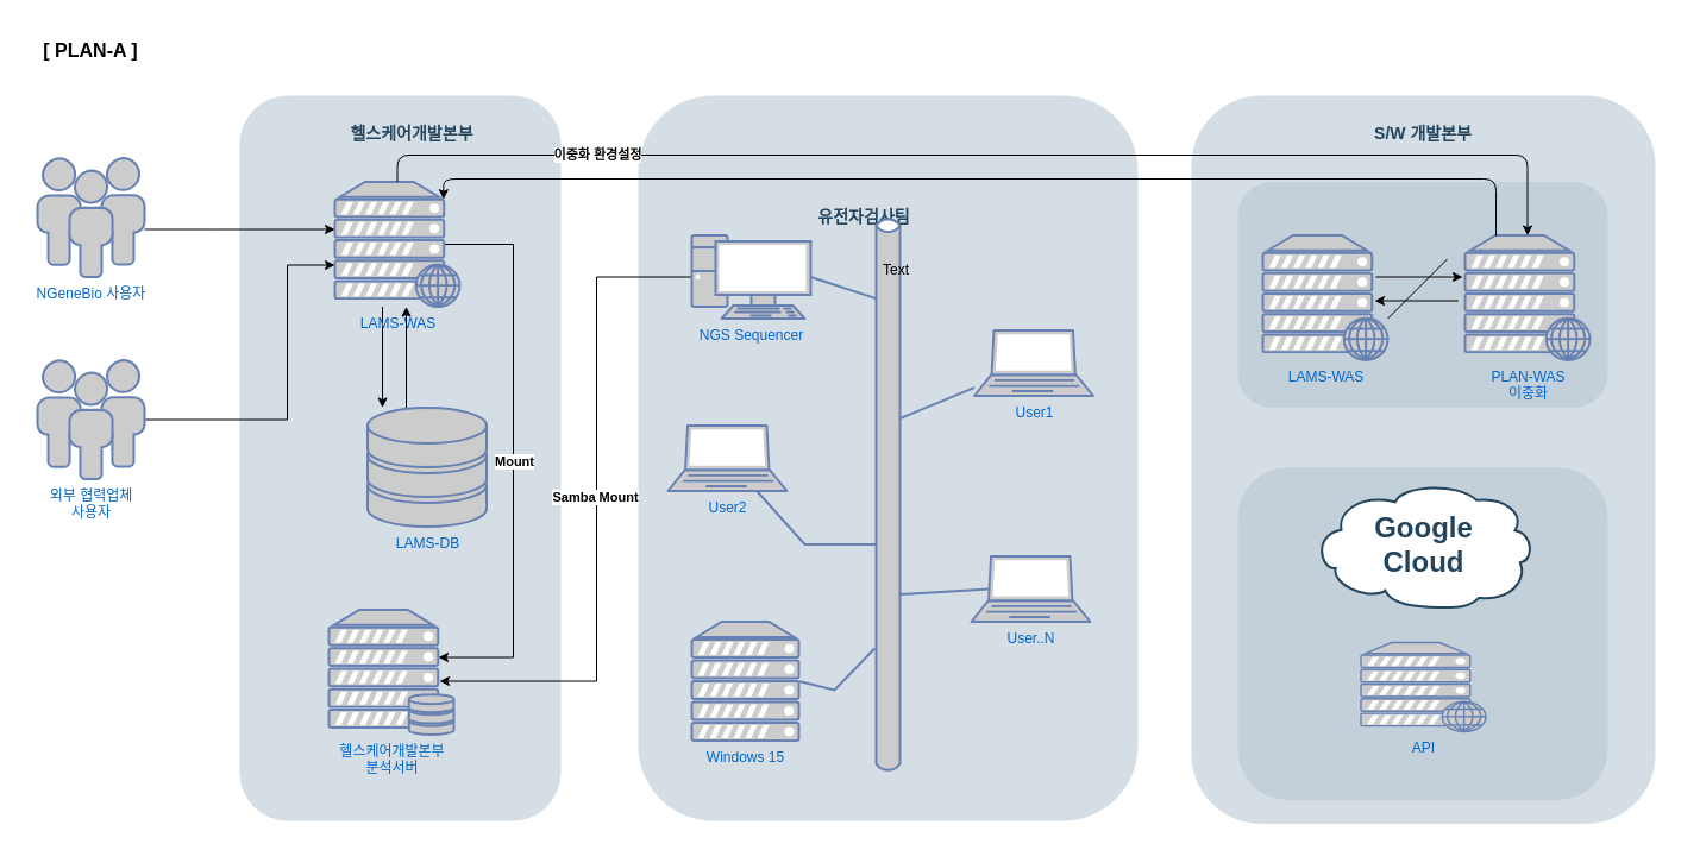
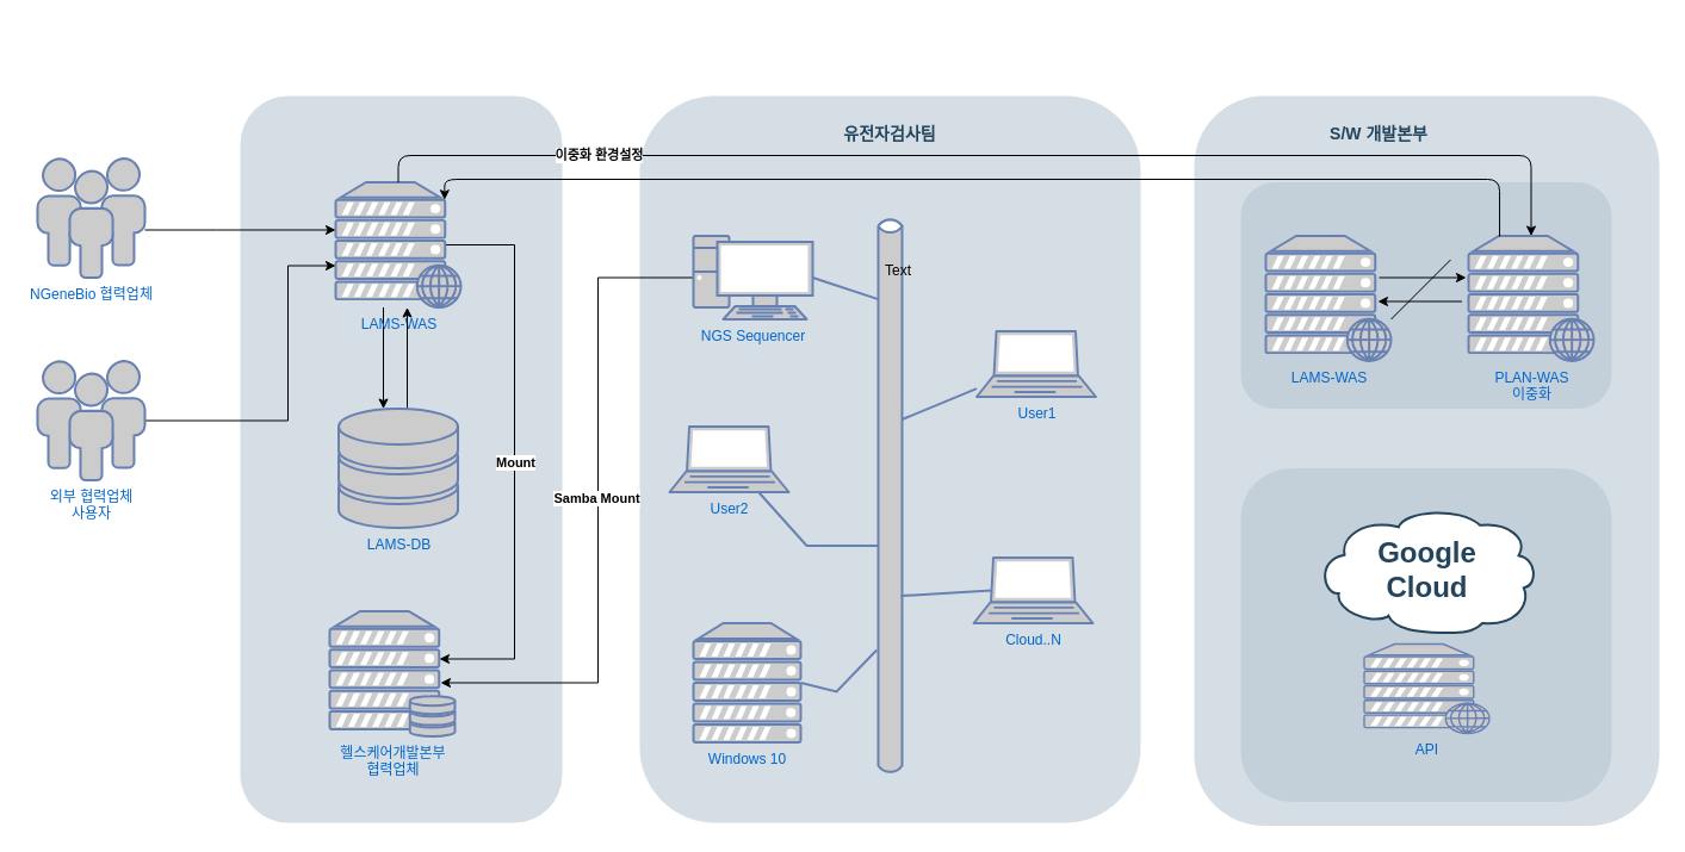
  <mxCell id="0" />
  <mxCell id="1" parent="0" />
  <mxCell id="2" value="" style="rounded=1;whiteSpace=wrap;html=1;strokeColor=none;fillColor=#BAC8D3;fontSize=24;fontColor=#23445D;align=center;opacity=60;" vertex="1" parent="1"><mxGeometry x="1001" y="80" width="390" height="612.5" as="geometry" /></mxCell>
  <mxCell id="3" value="" style="rounded=1;whiteSpace=wrap;html=1;strokeColor=none;fillColor=#BAC8D3;fontSize=24;fontColor=#23445D;align=center;opacity=60;" vertex="1" parent="1"><mxGeometry x="1040" y="392.5" width="311" height="280" as="geometry" /></mxCell>
  <mxCell id="4" value="" style="rounded=1;whiteSpace=wrap;html=1;strokeColor=none;fillColor=#BAC8D3;fontSize=24;fontColor=#23445D;align=center;opacity=60;" vertex="1" parent="1"><mxGeometry x="1040" y="152.5" width="311" height="190" as="geometry" /></mxCell>
  <mxCell id="5" value="" style="rounded=1;whiteSpace=wrap;html=1;strokeColor=none;fillColor=#BAC8D3;fontSize=24;fontColor=#23445D;align=center;opacity=60;" vertex="1" parent="1"><mxGeometry x="536" y="80" width="420" height="610" as="geometry" /></mxCell>
  <mxCell id="6" value="" style="rounded=1;whiteSpace=wrap;html=1;strokeColor=none;fillColor=#BAC8D3;fontSize=24;fontColor=#23445D;align=center;opacity=60;" vertex="1" parent="1"><mxGeometry x="201" y="80" width="270" height="610" as="geometry" /></mxCell>
- <mxCell id="7" value="헬스케어개발본부&lt;br&gt;분석서버" style="fontColor=#0066CC;verticalAlign=top;verticalLabelPosition=bottom;labelPosition=center;align=center;html=1;outlineConnect=0;fillColor=#CCCCCC;strokeColor=#6881B3;gradientColor=none;gradientDirection=north;strokeWidth=2;shape=mxgraph.networks.server_storage;" vertex="1" parent="1"><mxGeometry x="276" y="512.5" width="105" height="105" as="geometry" /></mxCell>
+ <mxCell id="7" value="헬스케어개발본부&lt;br&gt;협력업체" style="fontColor=#0066CC;verticalAlign=top;verticalLabelPosition=bottom;labelPosition=center;align=center;html=1;outlineConnect=0;fillColor=#CCCCCC;strokeColor=#6881B3;gradientColor=none;gradientDirection=north;strokeWidth=2;shape=mxgraph.networks.server_storage;" vertex="1" parent="1"><mxGeometry x="276" y="512.5" width="105" height="105" as="geometry" /></mxCell>
  <mxCell id="8" value="" style="edgeStyle=orthogonalEdgeStyle;rounded=0;orthogonalLoop=1;jettySize=auto;html=1;" edge="1" parent="1" source="11" target="13"><mxGeometry relative="1" as="geometry"><Array as="points"><mxPoint x="321" y="302.5" /><mxPoint x="321" y="302.5" /></Array></mxGeometry></mxCell>
  <mxCell id="9" style="edgeStyle=orthogonalEdgeStyle;rounded=0;orthogonalLoop=1;jettySize=auto;html=1;exitX=0.88;exitY=0.5;exitDx=0;exitDy=0;exitPerimeter=0;" edge="1" parent="1" source="11"><mxGeometry relative="1" as="geometry"><mxPoint x="368" y="552.5" as="targetPoint" /><Array as="points"><mxPoint x="431" y="205.5" /><mxPoint x="431" y="552.5" /><mxPoint x="368" y="552.5" /></Array></mxGeometry></mxCell>
  <mxCell id="10" value="Mount" style="edgeLabel;html=1;align=center;verticalAlign=middle;resizable=0;points=[];fontStyle=1" vertex="1" connectable="0" parent="9"><mxGeometry x="-0.15" y="2" relative="1" as="geometry"><mxPoint x="-2" y="41" as="offset" /></mxGeometry></mxCell>
  <mxCell id="11" value="LAMS-WAS" style="fontColor=#0066CC;verticalAlign=top;verticalLabelPosition=bottom;labelPosition=center;align=center;html=1;outlineConnect=0;fillColor=#CCCCCC;strokeColor=#6881B3;gradientColor=none;gradientDirection=north;strokeWidth=2;shape=mxgraph.networks.web_server;" vertex="1" parent="1"><mxGeometry x="281" y="152.5" width="105" height="105" as="geometry" /></mxCell>
  <mxCell id="12" value="" style="edgeStyle=orthogonalEdgeStyle;rounded=0;orthogonalLoop=1;jettySize=auto;html=1;" edge="1" parent="1" source="13" target="11"><mxGeometry relative="1" as="geometry"><Array as="points"><mxPoint x="341" y="302.5" /><mxPoint x="341" y="302.5" /></Array></mxGeometry></mxCell>
- <mxCell id="13" value="LAMS-DB" style="fontColor=#0066CC;verticalAlign=top;verticalLabelPosition=bottom;labelPosition=center;align=center;html=1;outlineConnect=0;fillColor=#CCCCCC;strokeColor=#6881B3;gradientColor=none;gradientDirection=north;strokeWidth=2;shape=mxgraph.networks.storage;" vertex="1" parent="1"><mxGeometry x="308.5" y="342.5" width="100" height="100" as="geometry" /></mxCell>
+ <mxCell id="13" value="LAMS-DB" style="fontColor=#0066CC;verticalAlign=top;verticalLabelPosition=bottom;labelPosition=center;align=center;html=1;outlineConnect=0;fillColor=#CCCCCC;strokeColor=#6881B3;gradientColor=none;gradientDirection=north;strokeWidth=2;shape=mxgraph.networks.storage;" vertex="1" parent="1"><mxGeometry x="283.5" y="342.5" width="100" height="100" as="geometry" /></mxCell>
  <mxCell id="14" value="LAMS-WAS" style="fontColor=#0066CC;verticalAlign=top;verticalLabelPosition=bottom;labelPosition=center;align=center;html=1;outlineConnect=0;fillColor=#CCCCCC;strokeColor=#6881B3;gradientColor=none;gradientDirection=north;strokeWidth=2;shape=mxgraph.networks.web_server;direction=east;" vertex="1" parent="1"><mxGeometry x="1061" y="197.5" width="105" height="105" as="geometry" /></mxCell>
  <mxCell id="15" value="API" style="fontColor=#0066CC;verticalAlign=top;verticalLabelPosition=bottom;labelPosition=center;align=center;html=1;outlineConnect=0;fillColor=#CCCCCC;strokeColor=#6881B3;gradientColor=none;gradientDirection=north;strokeWidth=2;shape=mxgraph.networks.web_server;" vertex="1" parent="1"><mxGeometry x="1143.5" y="540" width="105" height="75" as="geometry" /></mxCell>
  <mxCell id="16" style="edgeStyle=orthogonalEdgeStyle;rounded=0;orthogonalLoop=1;jettySize=auto;html=1;" edge="1" parent="1" source="17" target="11"><mxGeometry relative="1" as="geometry"><Array as="points"><mxPoint x="241" y="352.5" /><mxPoint x="241" y="222.5" /></Array></mxGeometry></mxCell>
  <mxCell id="17" value="외부 협력업체&lt;br&gt;사용자" style="fontColor=#0066CC;verticalAlign=top;verticalLabelPosition=bottom;labelPosition=center;align=center;html=1;outlineConnect=0;fillColor=#CCCCCC;strokeColor=#6881B3;gradientColor=none;gradientDirection=north;strokeWidth=2;shape=mxgraph.networks.users;" vertex="1" parent="1"><mxGeometry x="31" y="302.5" width="90" height="100" as="geometry" /></mxCell>
- <mxCell id="18" value="&lt;font color=&quot;#23445d&quot;&gt;헬스케어개발본부&lt;/font&gt;" style="rounded=1;whiteSpace=wrap;html=1;strokeColor=none;fillColor=none;fontSize=14;fontColor=#742B21;align=center;fontStyle=1" vertex="1" parent="1"><mxGeometry x="276" y="102.5" width="140" height="19" as="geometry" /></mxCell>
  <mxCell id="19" style="edgeStyle=orthogonalEdgeStyle;rounded=0;orthogonalLoop=1;jettySize=auto;html=1;" edge="1" parent="1" source="20" target="11"><mxGeometry relative="1" as="geometry"><Array as="points"><mxPoint x="181" y="192.5" /><mxPoint x="181" y="192.5" /></Array></mxGeometry></mxCell>
- <mxCell id="20" value="NGeneBio 사용자" style="fontColor=#0066CC;verticalAlign=top;verticalLabelPosition=bottom;labelPosition=center;align=center;html=1;outlineConnect=0;fillColor=#CCCCCC;strokeColor=#6881B3;gradientColor=none;gradientDirection=north;strokeWidth=2;shape=mxgraph.networks.users;" vertex="1" parent="1"><mxGeometry x="31" y="132.5" width="90" height="100" as="geometry" /></mxCell>
+ <mxCell id="20" value="NGeneBio 협력업체" style="fontColor=#0066CC;verticalAlign=top;verticalLabelPosition=bottom;labelPosition=center;align=center;html=1;outlineConnect=0;fillColor=#CCCCCC;strokeColor=#6881B3;gradientColor=none;gradientDirection=north;strokeWidth=2;shape=mxgraph.networks.users;" vertex="1" parent="1"><mxGeometry x="31" y="132.5" width="90" height="100" as="geometry" /></mxCell>
  <mxCell id="21" style="edgeStyle=orthogonalEdgeStyle;rounded=0;orthogonalLoop=1;jettySize=auto;html=1;exitX=0;exitY=0.5;exitDx=0;exitDy=0;exitPerimeter=0;" edge="1" parent="1" source="23"><mxGeometry relative="1" as="geometry"><mxPoint x="604" y="187.5" as="sourcePoint" /><mxPoint x="369" y="572.5" as="targetPoint" /><Array as="points"><mxPoint x="501" y="233" /><mxPoint x="501" y="573" /></Array></mxGeometry></mxCell>
  <mxCell id="22" value="Samba Mount" style="edgeLabel;html=1;align=center;verticalAlign=middle;resizable=0;points=[];fontStyle=1" vertex="1" connectable="0" parent="21"><mxGeometry x="-0.282" y="-2" relative="1" as="geometry"><mxPoint y="67" as="offset" /></mxGeometry></mxCell>
  <mxCell id="23" value="NGS Sequencer" style="fontColor=#0066CC;verticalAlign=top;verticalLabelPosition=bottom;labelPosition=center;align=center;html=1;outlineConnect=0;fillColor=#CCCCCC;strokeColor=#6881B3;gradientColor=none;gradientDirection=north;strokeWidth=2;shape=mxgraph.networks.pc;" vertex="1" parent="1"><mxGeometry x="581" y="197.5" width="100" height="70" as="geometry" /></mxCell>
- <mxCell id="24" value="&lt;font color=&quot;#23445d&quot;&gt;유전자검사팀&lt;/font&gt;" style="rounded=1;whiteSpace=wrap;html=1;strokeColor=none;fillColor=none;fontSize=14;fontColor=#742B21;align=center;fontStyle=1" vertex="1" parent="1"><mxGeometry x="656" y="172.5" width="140" height="19" as="geometry" /></mxCell>
+ <mxCell id="24" value="&lt;font color=&quot;#23445d&quot;&gt;유전자검사팀&lt;/font&gt;" style="rounded=1;whiteSpace=wrap;html=1;strokeColor=none;fillColor=none;fontSize=14;fontColor=#742B21;align=center;fontStyle=1" vertex="1" parent="1"><mxGeometry x="676" y="102.5" width="140" height="19" as="geometry" /></mxCell>
  <mxCell id="25" value="User1" style="fontColor=#0066CC;verticalAlign=top;verticalLabelPosition=bottom;labelPosition=center;align=center;html=1;outlineConnect=0;fillColor=#CCCCCC;strokeColor=#6881B3;gradientColor=none;gradientDirection=north;strokeWidth=2;shape=mxgraph.networks.laptop;" vertex="1" parent="1"><mxGeometry x="818.5" y="277.5" width="100" height="55" as="geometry" /></mxCell>
  <mxCell id="26" value="User2" style="fontColor=#0066CC;verticalAlign=top;verticalLabelPosition=bottom;labelPosition=center;align=center;html=1;outlineConnect=0;fillColor=#CCCCCC;strokeColor=#6881B3;gradientColor=none;gradientDirection=north;strokeWidth=2;shape=mxgraph.networks.laptop;" vertex="1" parent="1"><mxGeometry x="561" y="357.5" width="100" height="55" as="geometry" /></mxCell>
- <mxCell id="27" value="User..N" style="fontColor=#0066CC;verticalAlign=top;verticalLabelPosition=bottom;labelPosition=center;align=center;html=1;outlineConnect=0;fillColor=#CCCCCC;strokeColor=#6881B3;gradientColor=none;gradientDirection=north;strokeWidth=2;shape=mxgraph.networks.laptop;" vertex="1" parent="1"><mxGeometry x="816" y="467.5" width="100" height="55" as="geometry" /></mxCell>
+ <mxCell id="27" value="Cloud..N" style="fontColor=#0066CC;verticalAlign=top;verticalLabelPosition=bottom;labelPosition=center;align=center;html=1;outlineConnect=0;fillColor=#CCCCCC;strokeColor=#6881B3;gradientColor=none;gradientDirection=north;strokeWidth=2;shape=mxgraph.networks.laptop;" vertex="1" parent="1"><mxGeometry x="816" y="467.5" width="100" height="55" as="geometry" /></mxCell>
  <mxCell id="28" value="" style="html=1;fillColor=#CCCCCC;strokeColor=#6881B3;gradientColor=none;gradientDirection=north;strokeWidth=2;shape=mxgraph.networks.bus;gradientColor=none;gradientDirection=north;fontColor=#ffffff;perimeter=backbonePerimeter;backboneSize=20;horizontal=1;rotation=-90;" vertex="1" parent="1"><mxGeometry x="511.63" y="405.63" width="468.75" height="20" as="geometry" /></mxCell>
  <mxCell id="29" value="" style="strokeColor=#6881B3;edgeStyle=none;rounded=0;endArrow=none;html=1;strokeWidth=2;exitX=0.255;exitY=0.9;exitDx=0;exitDy=0;exitPerimeter=0;entryX=0.15;entryY=0.5;entryDx=0;entryDy=0;entryPerimeter=0;" edge="1" parent="1" target="27"><mxGeometry relative="1" as="geometry"><mxPoint x="755" y="499.525" as="sourcePoint" /><mxPoint x="817" y="497.02" as="targetPoint" /></mxGeometry></mxCell>
  <mxCell id="30" value="" style="strokeColor=#6881B3;edgeStyle=none;rounded=0;endArrow=none;html=1;strokeWidth=2;" edge="1" parent="1" source="26" target="28"><mxGeometry relative="1" as="geometry"><mxPoint x="986" y="467.5" as="sourcePoint" /><Array as="points"><mxPoint x="676" y="457.5" /></Array></mxGeometry></mxCell>
  <mxCell id="31" value="" style="strokeColor=#6881B3;edgeStyle=none;rounded=0;endArrow=none;html=1;strokeWidth=2;exitX=1;exitY=0.5;exitDx=0;exitDy=0;exitPerimeter=0;" edge="1" parent="1" source="43"><mxGeometry relative="1" as="geometry"><mxPoint x="633.995" y="500" as="sourcePoint" /><Array as="points"><mxPoint x="701" y="580" /></Array><mxPoint x="734.673" y="545" as="targetPoint" /></mxGeometry></mxCell>
  <mxCell id="32" value="" style="strokeColor=#6881B3;edgeStyle=none;rounded=0;endArrow=none;html=1;strokeWidth=2;" edge="1" parent="1" source="25"><mxGeometry relative="1" as="geometry"><mxPoint x="1046" y="607.5" as="sourcePoint" /><mxPoint x="756" y="351.5" as="targetPoint" /><Array as="points" /></mxGeometry></mxCell>
  <mxCell id="33" value="" style="strokeColor=#6881B3;edgeStyle=none;rounded=0;endArrow=none;html=1;strokeWidth=2;entryX=0.852;entryY=0;entryDx=0;entryDy=0;entryPerimeter=0;exitX=1;exitY=0.5;exitDx=0;exitDy=0;exitPerimeter=0;" edge="1" parent="1" source="23" target="28"><mxGeometry relative="1" as="geometry"><mxPoint x="691" y="381.667" as="sourcePoint" /><mxPoint x="747" y="379.46" as="targetPoint" /><Array as="points" /></mxGeometry></mxCell>
- <mxCell id="34" value="&lt;font color=&quot;#23445d&quot;&gt;S/W 개발본부&lt;/font&gt;" style="rounded=1;whiteSpace=wrap;html=1;strokeColor=none;fillColor=none;fontSize=14;fontColor=#742B21;align=center;fontStyle=1" vertex="1" parent="1"><mxGeometry x="1126" y="102.5" width="140" height="19" as="geometry" /></mxCell>
- <mxCell id="35" value="Google&lt;br&gt;Cloud" style="shape=mxgraph.cisco.storage.cloud;html=1;dashed=0;strokeColor=#23445D;fillColor=#ffffff;strokeWidth=2;fontFamily=Helvetica;fontSize=24;fontColor=#23445D;align=center;fontStyle=1" vertex="1" parent="1"><mxGeometry x="1103" y="405" width="186" height="106" as="geometry" /></mxCell>
+ <mxCell id="34" value="&lt;font color=&quot;#23445d&quot;&gt;S/W 개발본부&lt;/font&gt;" style="rounded=1;whiteSpace=wrap;html=1;strokeColor=none;fillColor=none;fontSize=14;fontColor=#742B21;align=center;fontStyle=1" vertex="1" parent="1"><mxGeometry x="1086" y="102.5" width="140" height="19" as="geometry" /></mxCell>
+ <mxCell id="35" value="Google&lt;br&gt;Cloud" style="shape=mxgraph.cisco.storage.cloud;html=1;dashed=0;strokeColor=#23445D;fillColor=#ffffff;strokeWidth=2;fontFamily=Helvetica;fontSize=24;fontColor=#23445D;align=center;fontStyle=1" vertex="1" parent="1"><mxGeometry x="1103" y="425" width="186" height="106" as="geometry" /></mxCell>
  <mxCell id="36" value="PLAN-WAS&lt;br&gt;이중화" style="fontColor=#0066CC;verticalAlign=top;verticalLabelPosition=bottom;labelPosition=center;align=center;html=1;outlineConnect=0;fillColor=#CCCCCC;strokeColor=#6881B3;gradientColor=none;gradientDirection=north;strokeWidth=2;shape=mxgraph.networks.web_server;" vertex="1" parent="1"><mxGeometry x="1231" y="197.5" width="105" height="105" as="geometry" /></mxCell>
  <mxCell id="37" value="" style="endArrow=classic;html=1;" edge="1" parent="1"><mxGeometry width="50" height="50" relative="1" as="geometry"><mxPoint x="1156" y="232.5" as="sourcePoint" /><mxPoint x="1229" y="232.5" as="targetPoint" /></mxGeometry></mxCell>
  <mxCell id="38" value="" style="endArrow=classic;html=1;" edge="1" parent="1"><mxGeometry width="50" height="50" relative="1" as="geometry"><mxPoint x="1225.5" y="252.5" as="sourcePoint" /><mxPoint x="1155" y="252.5" as="targetPoint" /></mxGeometry></mxCell>
  <mxCell id="39" value="" style="edgeStyle=elbowEdgeStyle;elbow=vertical;endArrow=classic;html=1;" edge="1" parent="1" source="11" target="36"><mxGeometry width="50" height="50" relative="1" as="geometry"><mxPoint x="451" y="190" as="sourcePoint" /><mxPoint x="501" y="140" as="targetPoint" /><Array as="points"><mxPoint x="811" y="130" /><mxPoint x="851" y="60" /></Array></mxGeometry></mxCell>
  <mxCell id="40" value="이중화 환경설정" style="edgeLabel;html=1;align=center;verticalAlign=middle;resizable=0;points=[];fontStyle=1" vertex="1" connectable="0" parent="39"><mxGeometry x="0.286" y="1" relative="1" as="geometry"><mxPoint x="-479" as="offset" /></mxGeometry></mxCell>
  <mxCell id="41" value="" style="edgeStyle=elbowEdgeStyle;elbow=vertical;endArrow=classic;html=1;entryX=0.87;entryY=0.14;entryDx=0;entryDy=0;entryPerimeter=0;exitX=0.248;exitY=0.005;exitDx=0;exitDy=0;exitPerimeter=0;" edge="1" parent="1" source="36" target="11"><mxGeometry width="50" height="50" relative="1" as="geometry"><mxPoint x="1211" y="190" as="sourcePoint" /><mxPoint x="361" y="153" as="targetPoint" /><Array as="points"><mxPoint x="821" y="150" /></Array></mxGeometry></mxCell>
  <mxCell id="42" value="" style="endArrow=none;html=1;" edge="1" parent="1"><mxGeometry width="50" height="50" relative="1" as="geometry"><mxPoint x="1166" y="267.5" as="sourcePoint" /><mxPoint x="1216" y="217.5" as="targetPoint" /></mxGeometry></mxCell>
- <mxCell id="43" value="Windows 15" style="fontColor=#0066CC;verticalAlign=top;verticalLabelPosition=bottom;labelPosition=center;align=center;html=1;outlineConnect=0;fillColor=#CCCCCC;strokeColor=#6881B3;gradientColor=none;gradientDirection=north;strokeWidth=2;shape=mxgraph.networks.server;" vertex="1" parent="1"><mxGeometry x="581" y="522.5" width="90" height="100" as="geometry" /></mxCell>
+ <mxCell id="43" value="Windows 10" style="fontColor=#0066CC;verticalAlign=top;verticalLabelPosition=bottom;labelPosition=center;align=center;html=1;outlineConnect=0;fillColor=#CCCCCC;strokeColor=#6881B3;gradientColor=none;gradientDirection=north;strokeWidth=2;shape=mxgraph.networks.server;" vertex="1" parent="1"><mxGeometry x="581" y="522.5" width="90" height="100" as="geometry" /></mxCell>
  <mxCell id="44" value="Text" style="text;html=1;strokeColor=none;fillColor=none;align=center;verticalAlign=middle;whiteSpace=wrap;rounded=0;" vertex="1" parent="1"><mxGeometry x="733" y="217" width="40" height="20" as="geometry" /></mxCell>
- <mxCell id="45" value="[ PLAN-A ]" style="text;html=1;strokeColor=none;fillColor=none;align=center;verticalAlign=middle;whiteSpace=wrap;rounded=0;fontStyle=1;fontSize=16;" vertex="1" parent="1"><mxGeometry x="20" y="20" width="112" height="43" as="geometry" /></mxCell>
